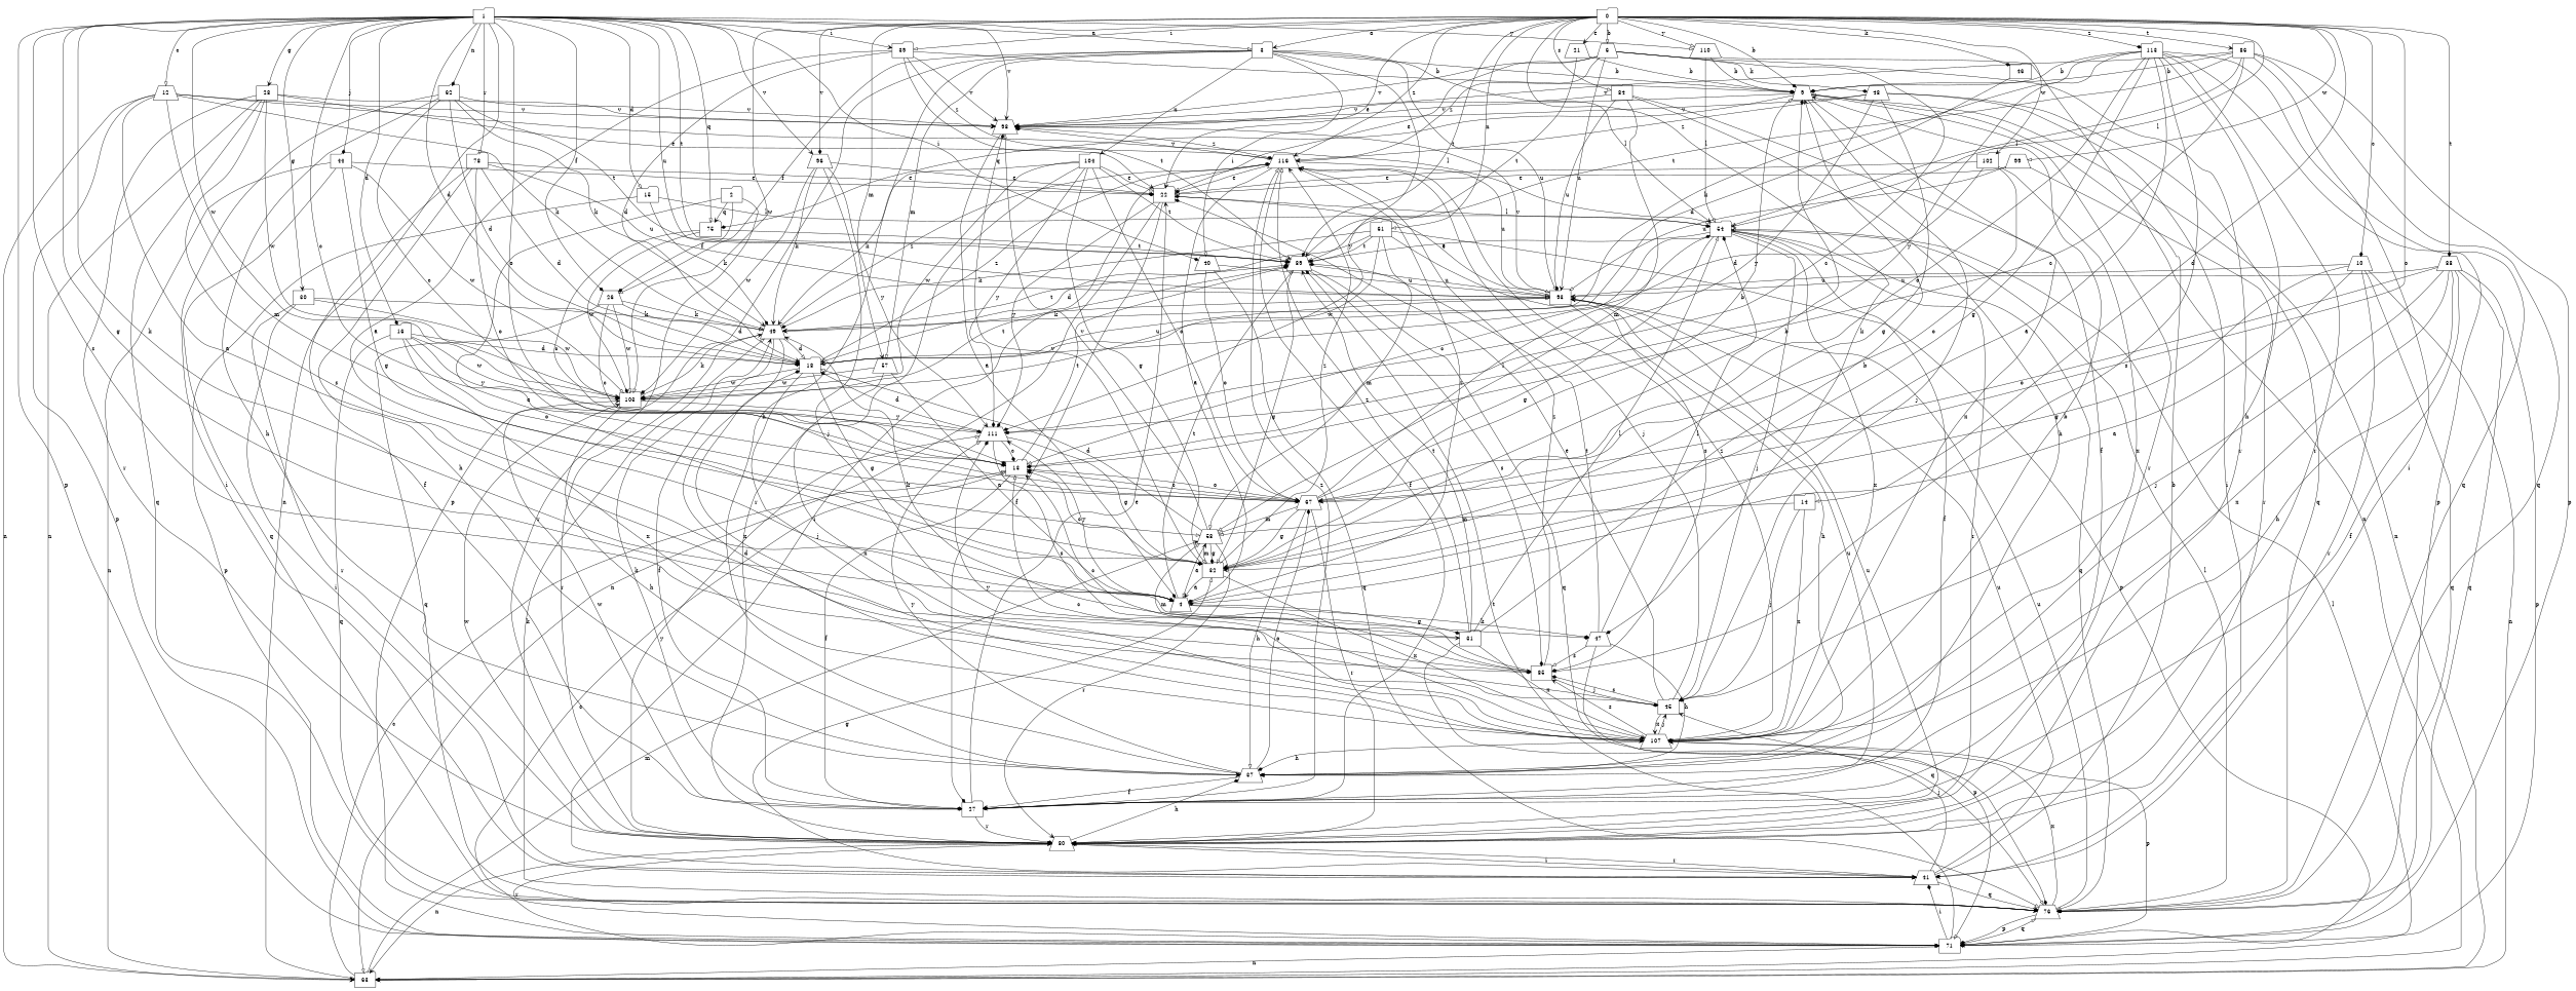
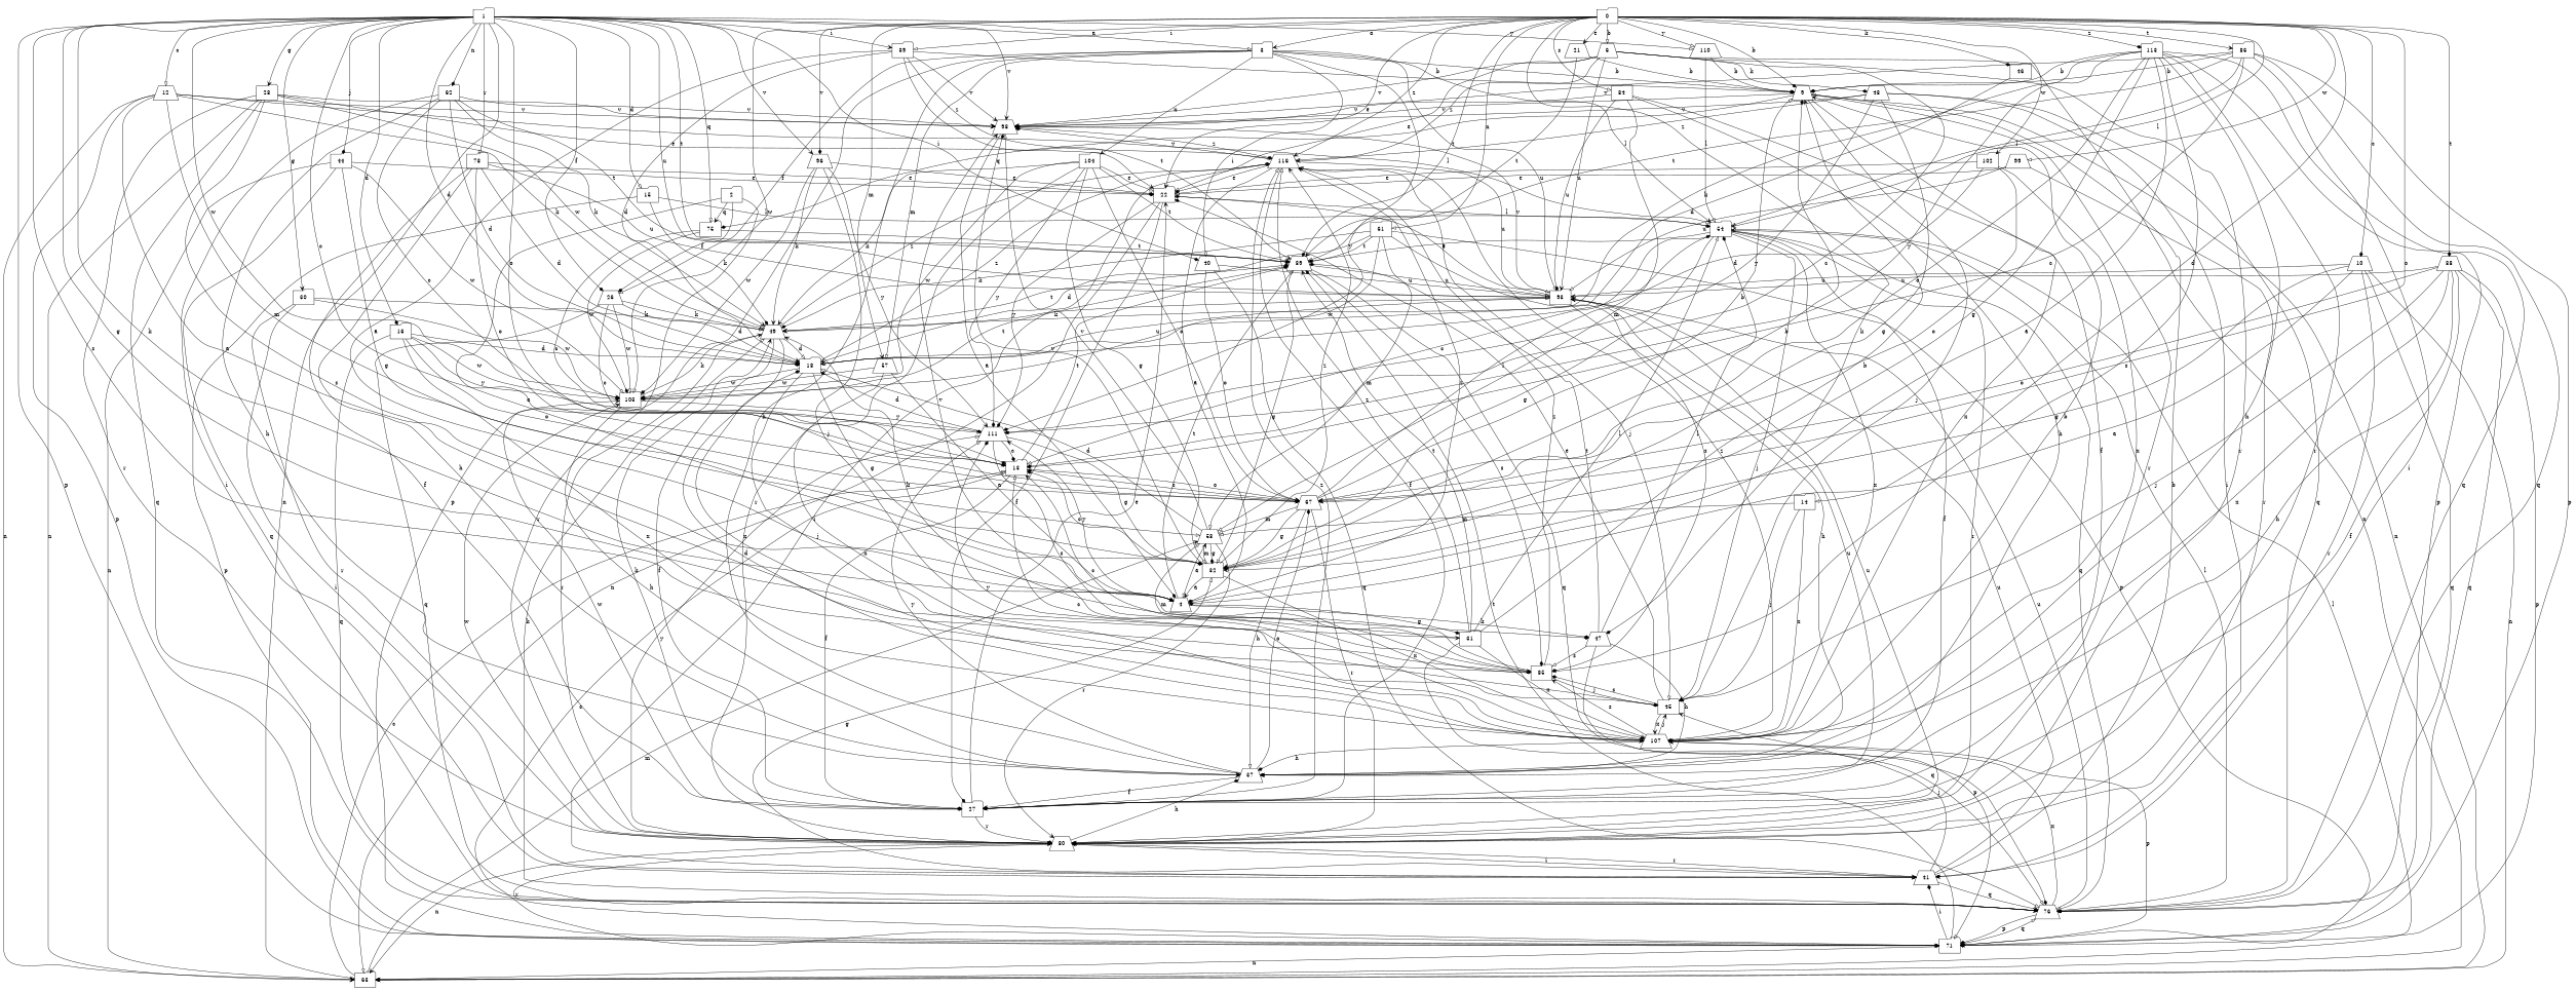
  strict digraph {
    node [shape=folder]
    edge [arrowhead=onormal]
    0
    3
    6 [shape=trapezium]
    9 [shape=trapezium]
    10 [shape=trapezium]
    14
    21 [shape=trapezium]
    22
    39
    46
    47 [shape=trapezium]
    54
    57 [shape=trapezium]
    61
    67 [shape=trapezium]
    84
    86
    88 [shape=trapezium]
    89 [shape=trapezium]
    96 [shape=trapezium]
    99 [shape=trapezium]
    102
    103
    110 [shape=trapezium]
    113
    116 [shape=trapezium]
    26 [shape=trapezium]
    40 [shape=trapezium]
    71
    93
    37 [shape=trapezium]
    104
    111 [shape=trapezium]
    13
    98 [shape=trapezium]
    80 [shape=trapezium]
    48 [shape=trapezium]
    63
    75
    45
    107 [shape=trapezium]
    4 [shape=trapezium]
    32
    76 [shape=trapezium]
    58 [shape=trapezium]
    27
    18
    85
    49 [shape=trapezium]
    41 [shape=trapezium]
    1
    12 [shape=trapezium]
    15
    16
    28
    30
    31
    44
    62
    78
    2
    0 -> 3 [arrowhead=vee label=a]
    0 -> 6 [label=b]
    0 -> 9 [arrowhead=diamond label=b]
    0 -> 10 [arrowhead=diamond label=c]
    0 -> 14 [label=d]
    0 -> 21 [arrowhead=vee label=e]
    0 -> 22 [arrowhead=vee label=e]
    0 -> 39 [label=i]
    0 -> 46 [arrowhead=diamond label=k]
    0 -> 47 [arrowhead=diamond label=k]
    0 -> 54 [arrowhead=vee label=l]
    0 -> 57 [arrowhead=vee label=m]
    0 -> 61 [label=n]
    0 -> 67 [arrowhead=vee label=o]
    0 -> 84 [label=s]
    0 -> 86 [arrowhead=vee label=t]
    0 -> 88 [arrowhead=diamond label=t]
    0 -> 89 [arrowhead=diamond label=t]
    0 -> 96 [arrowhead=diamond label=v]
    0 -> 99 [label=w]
    0 -> 102 [arrowhead=vee label=w]
    0 -> 103 [label=w]
    0 -> 110 [label=y]
    0 -> 113 [arrowhead=diamond label=z]
    0 -> 116 [arrowhead=vee label=z]
    3 -> 9 [arrowhead=diamond label=b]
    3 -> 54 [arrowhead=vee label=l]
    3 -> 57 [label=m]
    3 -> 26 [label=f]
    3 -> 40 [label=i]
    3 -> 71 [label=p]
    3 -> 93 [label=u]
    3 -> 37 [label=h]
    3 -> 104 [arrowhead=vee label=x]
    3 -> 111 [arrowhead=diamond label=y]
    6 -> 22 [label=e]
    6 -> 116 [arrowhead=vee label=z]
    6 -> 93 [arrowhead=vee label=u]
    6 -> 13 [arrowhead=diamond label=c]
    6 -> 98 [arrowhead=vee label=v]
    6 -> 80 [label=r]
    6 -> 48 [arrowhead=diamond label=k]
    9 -> 98 [label=v]
    9 -> 80 [label=r]
    9 -> 63 [arrowhead=diamond label=n]
    9 -> 75 [arrowhead=diamond label=q]
    9 -> 45 [arrowhead=vee label=j]
    9 -> 107 [arrowhead=vee label=x]
    10 -> 93 [label=u]
    10 -> 80 [arrowhead=vee label=r]
    10 -> 63 [arrowhead=vee label=n]
    10 -> 4 [arrowhead=diamond label=a]
    10 -> 32 [arrowhead=vee label=g]
    10 -> 76 [label=q]
    14 -> 45 [arrowhead=diamond label=j]
    14 -> 107 [arrowhead=diamond label=x]
    14 -> 58 [label=m]
    21 -> 9 [label=b]
    21 -> 89 [arrowhead=vee label=t]
    22 -> 54 [label=l]
    22 -> 111 [arrowhead=diamond label=y]
    22 -> 63 [label=n]
    22 -> 27 [arrowhead=diamond label=f]
    39 -> 9 [arrowhead=diamond label=b]
    39 -> 89 [arrowhead=vee label=t]
    39 -> 116 [label=z]
    39 -> 98 [arrowhead=vee label=v]
    39 -> 4 [arrowhead=diamond label=a]
    39 -> 18 [arrowhead=vee label=d]
    46 -> 18 [label=d]
    47 -> 54 [arrowhead=diamond label=l]
    47 -> 89 [arrowhead=diamond label=t]
    47 -> 71 [label=p]
    47 -> 37 [label=h]
    47 -> 85 [label=s]
    54 -> 89 [arrowhead=diamond label=t]
    54 -> 13 [label=c]
    54 -> 80 [arrowhead=diamond label=r]
    54 -> 45 [arrowhead=vee label=j]
    54 -> 107 [arrowhead=vee label=x]
    54 -> 32 [arrowhead=vee label=g]
    54 -> 76 [label=q]
    54 -> 27 [arrowhead=diamond label=f]
    57 -> 103 [arrowhead=diamond label=w]
    57 -> 107 [arrowhead=vee label=x]
    57 -> 4 [arrowhead=vee label=a]
    61 -> 89 [label=t]
    61 -> 103 [label=w]
    61 -> 71 [arrowhead=diamond label=p]
    61 -> 58 [label=m]
    61 -> 18 [arrowhead=vee label=d]
    61 -> 85 [arrowhead=diamond label=s]
    61 -> 49 [arrowhead=diamond label=k]
    67 -> 9 [label=b]
    67 -> 54 [arrowhead=diamond label=l]
    67 -> 37 [label=h]
    67 -> 13 [arrowhead=diamond label=c]
    67 -> 80 [label=r]
    67 -> 32 [arrowhead=vee label=g]
    67 -> 58 [label=m]
    84 -> 93 [arrowhead=diamond label=u]
    84 -> 37 [label=h]
    84 -> 98 [arrowhead=diamond label=v]
    84 -> 58 [label=m]
    84 -> 27 [arrowhead=diamond label=f]
    86 -> 9 [arrowhead=diamond label=b]
    86 -> 54 [label=l]
    86 -> 89 [label=t]
    86 -> 71 [arrowhead=vee label=p]
    86 -> 13 [arrowhead=vee label=c]
    86 -> 98 [label=v]
    86 -> 76 [label=q]
    86 -> 41 [arrowhead=diamond label=i]
    88 -> 67 [label=o]
    88 -> 71 [arrowhead=diamond label=p]
    88 -> 93 [arrowhead=vee label=u]
    88 -> 37 [arrowhead=vee label=h]
    88 -> 45 [label=j]
    88 -> 107 [arrowhead=diamond label=x]
    88 -> 76 [arrowhead=diamond label=q]
    88 -> 27 [arrowhead=diamond label=f]
    89 -> 93 [label=u]
    89 -> 32 [label=g]
    89 -> 76 [arrowhead=diamond label=q]
    89 -> 85 [arrowhead=diamond label=s]
    96 -> 22 [label=e]
    96 -> 103 [arrowhead=diamond label=w]
    96 -> 111 [arrowhead=vee label=y]
    96 -> 45 [label=j]
    96 -> 49 [arrowhead=vee label=k]
    99 -> 22 [label=e]
    99 -> 93 [label=u]
    99 -> 80 [arrowhead=vee label=r]
    102 -> 22 [label=e]
    102 -> 67 [arrowhead=vee label=o]
    102 -> 107 [label=x]
    102 -> 18 [arrowhead=vee label=d]
    103 -> 89 [arrowhead=diamond label=t]
    103 -> 37 [arrowhead=vee label=h]
    103 -> 111 [arrowhead=diamond label=y]
    103 -> 49 [arrowhead=vee label=k]
    110 -> 9 [label=b]
    110 -> 54 [label=l]
    110 -> 63 [arrowhead=vee label=n]
    113 -> 9 [arrowhead=diamond label=b]
    113 -> 67 [label=o]
    113 -> 71 [arrowhead=diamond label=p]
    113 -> 37 [label=h]
    113 -> 111 [label=y]
    113 -> 80 [arrowhead=vee label=r]
    113 -> 4 [label=a]
    113 -> 32 [arrowhead=diamond label=g]
    113 -> 76 [arrowhead=diamond label=q]
    113 -> 85 [label=s]
    113 -> 49 [arrowhead=vee label=k]
    116 -> 22 [arrowhead=diamond label=e]
    116 -> 93 [label=u]
    116 -> 98 [arrowhead=diamond label=v]
-   45 -> 116 [label=j]
+   116 -> 45 [label=j]
    116 -> 4 [arrowhead=diamond label=a]
    116 -> 27 [arrowhead=vee label=f]
    116 -> 41 [label=i]
    26 -> 103 [label=w]
    26 -> 13 [arrowhead=diamond label=c]
    26 -> 76 [arrowhead=vee label=q]
    26 -> 18 [arrowhead=vee label=d]
    26 -> 49 [label=k]
    40 -> 67 [arrowhead=vee label=o]
    40 -> 93 [label=u]
    40 -> 76 [label=q]
    71 -> 89 [arrowhead=diamond label=t]
    71 -> 13 [label=c]
    71 -> 80 [label=r]
    71 -> 63 [label=n]
    71 -> 76 [label=q]
    71 -> 41 [arrowhead=diamond label=i]
    93 -> 22 [arrowhead=diamond label=e]
    93 -> 37 [arrowhead=diamond label=h]
    93 -> 98 [arrowhead=diamond label=v]
    93 -> 49 [arrowhead=vee label=k]
    37 -> 67 [arrowhead=diamond label=o]
    37 -> 111 [label=y]
    37 -> 27 [arrowhead=vee label=f]
    104 -> 22 [label=e]
    104 -> 67 [arrowhead=vee label=o]
    104 -> 89 [arrowhead=vee label=t]
    104 -> 103 [arrowhead=vee label=w]
    104 -> 111 [arrowhead=diamond label=y]
    104 -> 80 [arrowhead=vee label=r]
    104 -> 32 [label=g]
    104 -> 49 [arrowhead=vee label=k]
    111 -> 13 [arrowhead=diamond label=c]
    111 -> 32 [arrowhead=vee label=g]
    111 -> 18 [arrowhead=diamond label=d]
    111 -> 85 [arrowhead=vee label=s]
    13 -> 67 [arrowhead=vee label=o]
    13 -> 89 [arrowhead=diamond label=t]
    13 -> 27 [arrowhead=diamond label=f]
    98 -> 116 [arrowhead=diamond label=z]
    98 -> 4 [arrowhead=diamond label=a]
    80 -> 103 [arrowhead=vee label=w]
    80 -> 93 [arrowhead=vee label=u]
    80 -> 37 [arrowhead=diamond label=h]
    80 -> 111 [label=y]
    80 -> 63 [arrowhead=vee label=n]
    80 -> 41 [arrowhead=vee label=i]
    48 -> 116 [label=z]
    48 -> 111 [arrowhead=diamond label=y]
    48 -> 98 [arrowhead=diamond label=v]
    48 -> 32 [label=g]
    48 -> 76 [arrowhead=diamond label=q]
    48 -> 41 [arrowhead=vee label=i]
    63 -> 54 [label=l]
    63 -> 13 [label=c]
    63 -> 58 [arrowhead=vee label=m]
    75 -> 89 [arrowhead=diamond label=t]
    75 -> 103 [arrowhead=diamond label=w]
    75 -> 13 [arrowhead=diamond label=c]
    45 -> 22 [arrowhead=diamond label=e]
    45 -> 107 [arrowhead=vee label=x]
    45 -> 85 [arrowhead=diamond label=s]
    107 -> 9 [arrowhead=vee label=b]
    107 -> 116 [label=z]
    107 -> 71 [arrowhead=diamond label=p]
    107 -> 37 [arrowhead=diamond label=h]
    107 -> 111 [arrowhead=diamond label=y]
    107 -> 13 [label=c]
    107 -> 45 [arrowhead=vee label=j]
    107 -> 18 [arrowhead=diamond label=d]
    107 -> 85 [arrowhead=vee label=s]
    4 -> 47 [arrowhead=diamond label=k]
    4 -> 89 [label=t]
    4 -> 116 [arrowhead=vee label=z]
    4 -> 111 [arrowhead=vee label=y]
    4 -> 31 [arrowhead=diamond label=g]
    32 -> 9 [arrowhead=diamond label=b]
    32 -> 116 [arrowhead=vee label=z]
    32 -> 13 [arrowhead=diamond label=c]
    32 -> 98 [arrowhead=diamond label=v]
    32 -> 107 [arrowhead=diamond label=x]
    32 -> 4 [arrowhead=vee label=a]
    32 -> 58 [arrowhead=vee label=m]
    76 -> 54 [arrowhead=vee label=l]
    76 -> 71 [arrowhead=diamond label=p]
    76 -> 93 [label=u]
    76 -> 107 [arrowhead=vee label=x]
    76 -> 49 [label=k]
    58 -> 98 [label=v]
    58 -> 80 [arrowhead=vee label=r]
    58 -> 4 [label=a]
    58 -> 32 [arrowhead=diamond label=g]
    58 -> 18 [label=d]
    27 -> 22 [arrowhead=vee label=e]
    27 -> 103 [arrowhead=vee label=w]
    27 -> 116 [label=z]
    27 -> 93 [arrowhead=vee label=u]
    27 -> 80 [arrowhead=diamond label=r]
    27 -> 49 [arrowhead=vee label=k]
    18 -> 103 [arrowhead=vee label=w]
    18 -> 116 [label=z]
    18 -> 93 [label=u]
    18 -> 45 [label=j]
    18 -> 32 [arrowhead=diamond label=g]
    85 -> 116 [arrowhead=vee label=z]
    85 -> 13 [arrowhead=vee label=c]
+   85 -> 98 [arrowhead=vee label=v]
    85 -> 45 [arrowhead=diamond label=j]
    85 -> 58 [label=m]
    49 -> 89 [arrowhead=diamond label=t]
    49 -> 116 [arrowhead=diamond label=z]
    49 -> 80 [label=r]
    49 -> 107 [arrowhead=vee label=x]
    49 -> 27 [arrowhead=diamond label=f]
    49 -> 18 [label=d]
    41 -> 9 [label=b]
    41 -> 93 [label=u]
    41 -> 80 [arrowhead=diamond label=r]
    41 -> 45 [arrowhead=vee label=j]
    41 -> 32 [label=g]
    41 -> 76 [arrowhead=vee label=q]
    1 -> 3 [label=a]
    1 -> 39 [arrowhead=vee label=i]
    1 -> 47 [arrowhead=diamond label=k]
    1 -> 67 [arrowhead=diamond label=o]
    1 -> 89 [label=t]
    1 -> 96 [arrowhead=vee label=v]
    1 -> 103 [arrowhead=vee label=w]
    1 -> 110 [label=y]
    1 -> 26 [arrowhead=diamond label=f]
    1 -> 40 [arrowhead=diamond label=i]
    1 -> 71 [label=p]
    1 -> 93 [label=u]
    1 -> 13 [label=c]
    1 -> 98 [arrowhead=vee label=v]
    1 -> 63 [label=n]
    1 -> 75 [label=q]
    1 -> 18 [arrowhead=diamond label=d]
    1 -> 85 [arrowhead=diamond label=s]
    1 -> 12 [label=c]
    1 -> 15 [label=d]
    1 -> 16 [arrowhead=diamond label=d]
    1 -> 28 [arrowhead=vee label=g]
    1 -> 30 [arrowhead=vee label=g]
    1 -> 31 [arrowhead=vee label=g]
    1 -> 44 [arrowhead=diamond label=j]
    1 -> 62 [arrowhead=diamond label=n]
    1 -> 78 [label=r]
    12 -> 54 [label=l]
    12 -> 71 [arrowhead=diamond label=p]
    12 -> 98 [arrowhead=vee label=v]
    12 -> 63 [arrowhead=vee label=n]
    12 -> 4 [label=a]
    12 -> 58 [label=m]
    12 -> 49 [label=k]
    15 -> 54 [arrowhead=diamond label=l]
    15 -> 71 [arrowhead=vee label=p]
    15 -> 49 [arrowhead=diamond label=k]
    16 -> 67 [arrowhead=vee label=o]
    16 -> 103 [arrowhead=vee label=w]
    16 -> 111 [label=y]
    16 -> 107 [label=x]
    16 -> 76 [arrowhead=diamond label=q]
    16 -> 18 [arrowhead=diamond label=d]
    28 -> 22 [arrowhead=vee label=e]
-   28 -> 103 [label=w]
+   28 -> 49 [label=w]
    28 -> 98 [arrowhead=vee label=v]
    28 -> 80 [label=r]
    28 -> 63 [arrowhead=vee label=n]
    28 -> 76 [arrowhead=vee label=q]
    28 -> 85 [label=s]
    30 -> 103 [arrowhead=diamond label=w]
    30 -> 80 [arrowhead=vee label=r]
    30 -> 49 [label=k]
    30 -> 41 [label=i]
    31 -> 9 [arrowhead=vee label=b]
    31 -> 54 [label=l]
    31 -> 89 [arrowhead=vee label=t]
    31 -> 116 [label=z]
    31 -> 107 [label=x]
    31 -> 76 [label=q]
    31 -> 49 [arrowhead=vee label=k]
    44 -> 22 [arrowhead=diamond label=e]
    44 -> 103 [label=w]
    44 -> 63 [arrowhead=vee label=n]
    44 -> 32 [arrowhead=diamond label=g]
    44 -> 76 [arrowhead=vee label=q]
    62 -> 89 [label=t]
    62 -> 37 [arrowhead=vee label=h]
    62 -> 13 [arrowhead=vee label=c]
    62 -> 98 [arrowhead=vee label=v]
    62 -> 18 [arrowhead=vee label=d]
    62 -> 49 [arrowhead=vee label=k]
    62 -> 41 [arrowhead=vee label=i]
    78 -> 22 [arrowhead=diamond label=e]
    78 -> 67 [arrowhead=diamond label=o]
    78 -> 93 [label=u]
    78 -> 37 [arrowhead=vee label=h]
    78 -> 27 [label=f]
    78 -> 18 [label=d]
    2 -> 26 [arrowhead=diamond label=f]
    2 -> 80 [arrowhead=diamond label=r]
    2 -> 75 [arrowhead=vee label=q]
    2 -> 4 [arrowhead=diamond label=a]
  }
